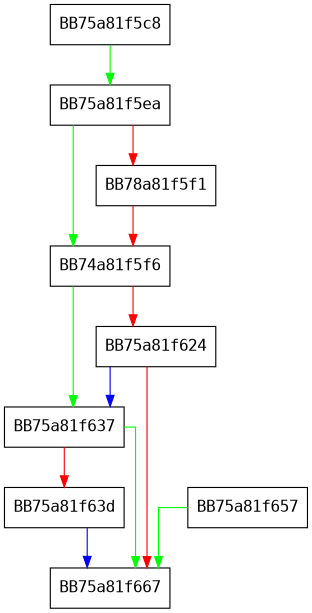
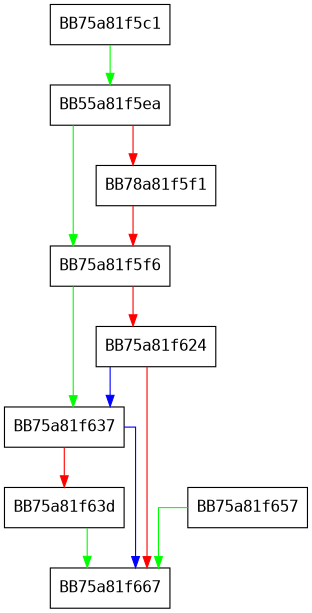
  digraph {
    fontname="DejaVu Sans Mono"
    splines=ortho
    node [fontname="DejaVu Sans Mono" shape=box]
    edge [color=green fontname="DejaVu Sans Mono"]
-   BB75a81f5c8
-   BB75a81f5ea
-   BB75a81f5f6 [label=BB74a81f5f6]
+   BB75a81f5c8 [label=BB75a81f5c1]
+   BB75a81f5ea [label=BB55a81f5ea]
+   BB75a81f5f6
    n4 [label=BB78a81f5f1]
    BB75a81f624
    BB75a81f637
    BB75a81f657
    BB75a81f667
    BB75a81f63d
    BB75a81f5c8 -> BB75a81f5ea
    BB75a81f5ea -> BB75a81f5f6
    BB75a81f5ea -> n4 [color=red]
    BB75a81f5f6 -> BB75a81f624 [color=red]
    BB75a81f5f6 -> BB75a81f637
    n4 -> BB75a81f5f6 [color=red]
    BB75a81f624 -> BB75a81f637 [color=blue]
    BB75a81f624 -> BB75a81f667 [color=red]
-   BB75a81f637 -> BB75a81f667
+   BB75a81f637 -> BB75a81f667 [color=blue]
    BB75a81f637 -> BB75a81f63d [color=red]
    BB75a81f657 -> BB75a81f667
-   BB75a81f63d -> BB75a81f667 [color=blue]
+   BB75a81f63d -> BB75a81f667
  }
